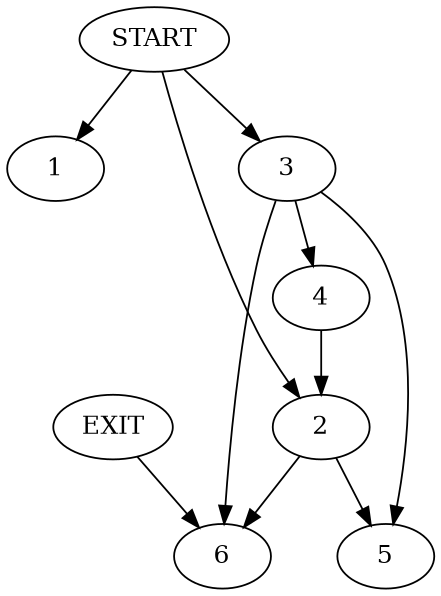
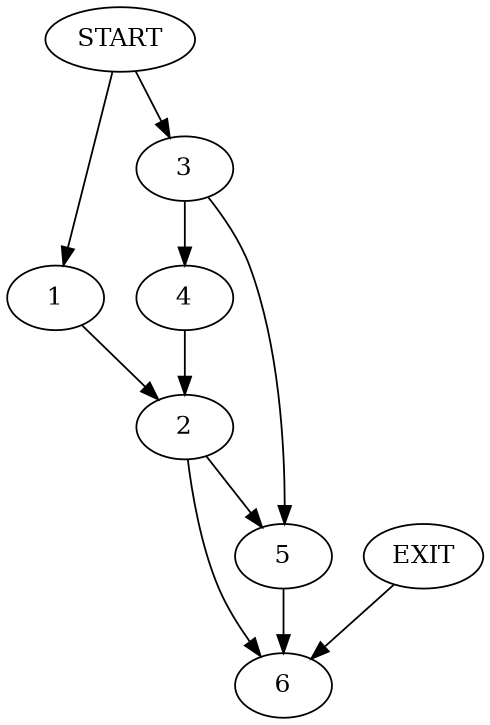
  digraph {
    n1 [label=START]
    1
    3
    2
    n5 [label=EXIT]
    6
    5
    4
    n1 -> 1
    n1 -> 3
-   n1 -> 2
+   1 -> 2
    3 -> 5
    3 -> 4
    2 -> 6
    2 -> 5
    n5 -> 6
-   3 -> 6
+   5 -> 6
    4 -> 2
  }
